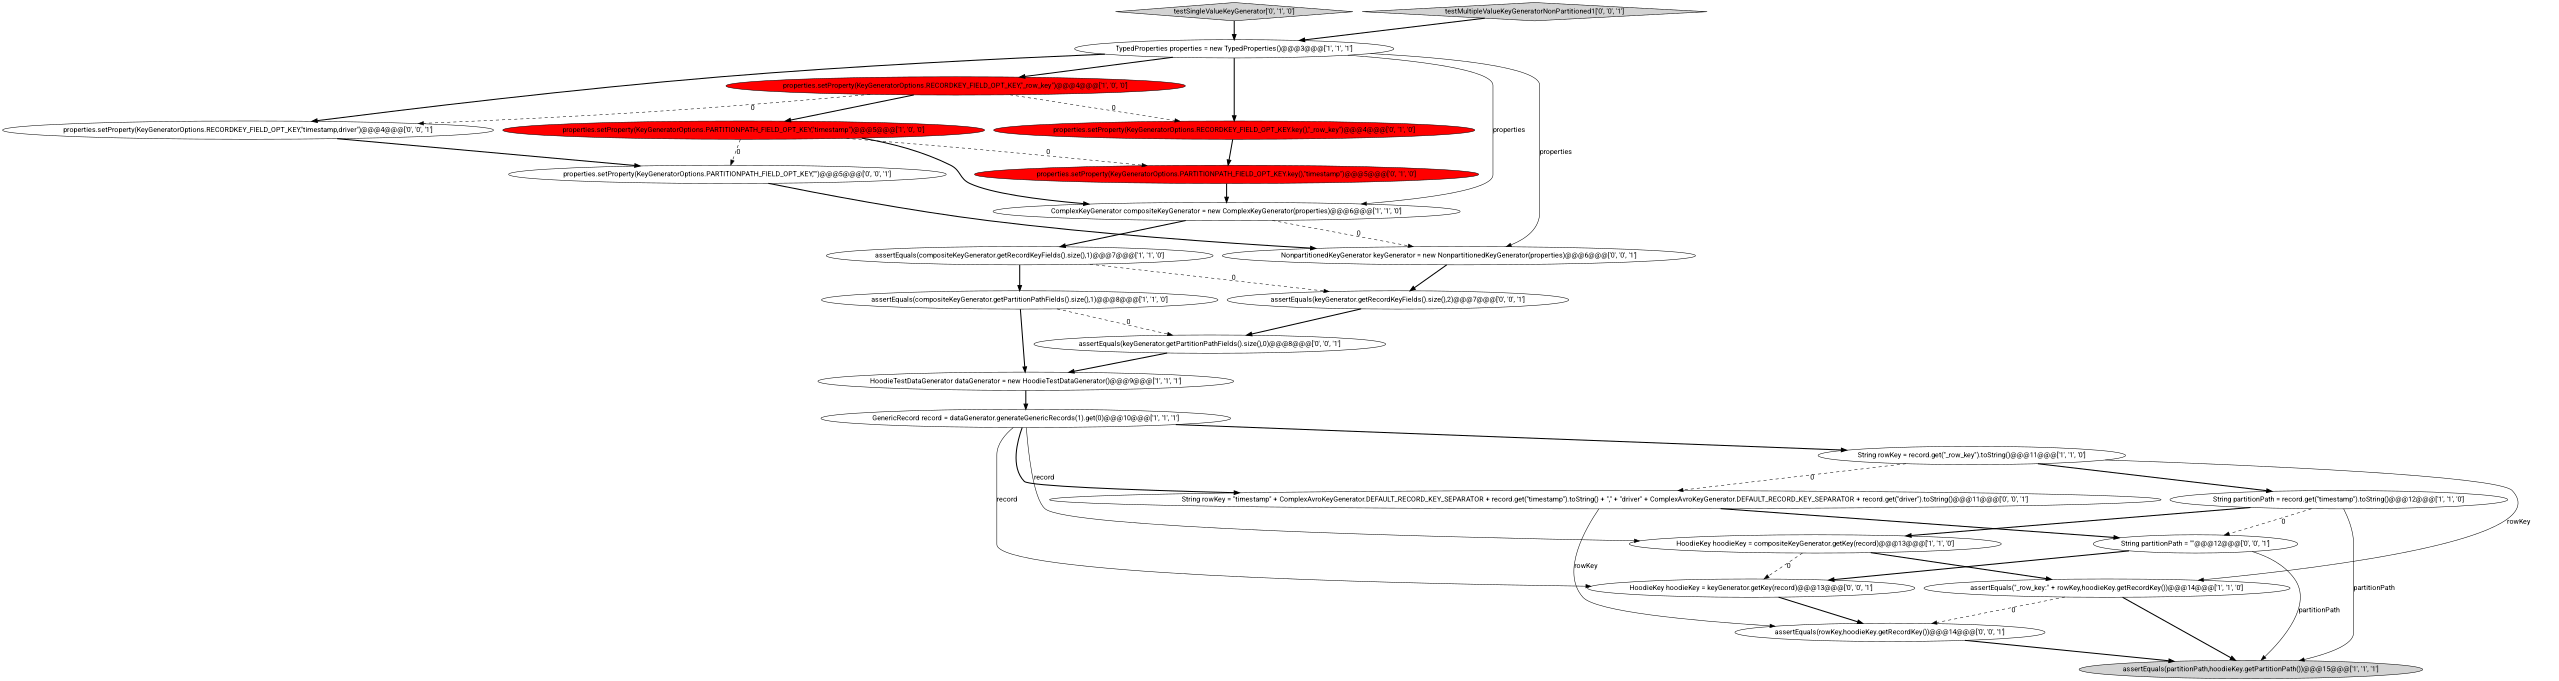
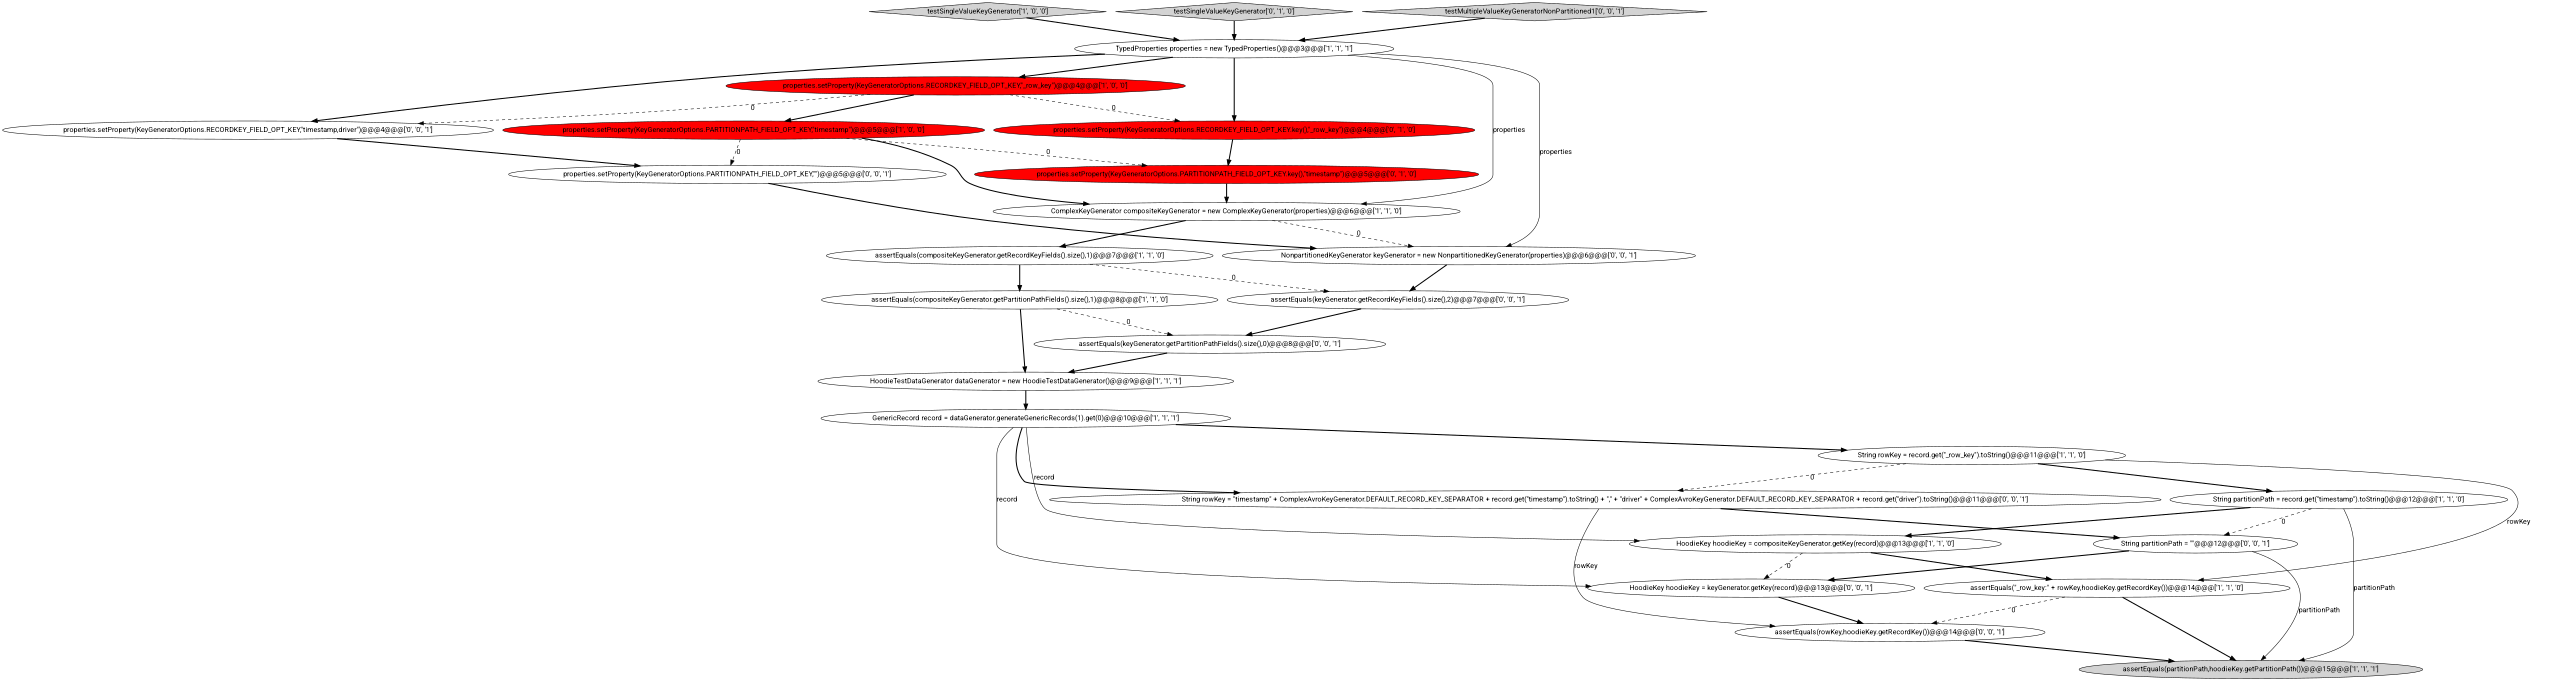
  digraph {
    fontname=Roboto
    node [fillcolor=white shape=ellipse style=filled fontname=Roboto]
    edge [style=bold fontname=Roboto]
    n1 [label="HoodieTestDataGenerator dataGenerator = new HoodieTestDataGenerator()@@@9@@@['1', '1', '1']"]
    n2 [label="GenericRecord record = dataGenerator.generateGenericRecords(1).get(0)@@@10@@@['1', '1', '1']"]
    n3 [label="assertEquals(compositeKeyGenerator.getPartitionPathFields().size(),1)@@@8@@@['1', '1', '0']"]
    n4 [label="assertEquals(keyGenerator.getPartitionPathFields().size(),0)@@@8@@@['0', '0', '1']"]
    n5 [label="HoodieKey hoodieKey = compositeKeyGenerator.getKey(record)@@@13@@@['1', '1', '0']"]
    n6 [label="assertEquals(\"_row_key:\" + rowKey,hoodieKey.getRecordKey())@@@14@@@['1', '1', '0']"]
    n7 [label="HoodieKey hoodieKey = keyGenerator.getKey(record)@@@13@@@['0', '0', '1']"]
    n8 [fillcolor=red label="properties.setProperty(KeyGeneratorOptions.PARTITIONPATH_FIELD_OPT_KEY,\"timestamp\")@@@5@@@['1', '0', '0']"]
    n9 [fillcolor=red label="properties.setProperty(KeyGeneratorOptions.PARTITIONPATH_FIELD_OPT_KEY.key(),\"timestamp\")@@@5@@@['0', '1', '0']"]
    n10 [label="properties.setProperty(KeyGeneratorOptions.PARTITIONPATH_FIELD_OPT_KEY,\"\")@@@5@@@['0', '0', '1']"]
    n11 [label="ComplexKeyGenerator compositeKeyGenerator = new ComplexKeyGenerator(properties)@@@6@@@['1', '1', '0']"]
    n12 [label="String rowKey = \"timestamp\" + ComplexAvroKeyGenerator.DEFAULT_RECORD_KEY_SEPARATOR + record.get(\"timestamp\").toString() + \",\" + \"driver\" + ComplexAvroKeyGenerator.DEFAULT_RECORD_KEY_SEPARATOR + record.get(\"driver\").toString()@@@11@@@['0', '0', '1']"]
    n13 [label="String partitionPath = \"\"@@@12@@@['0', '0', '1']"]
    n14 [label="assertEquals(rowKey,hoodieKey.getRecordKey())@@@14@@@['0', '0', '1']"]
+   n15 [fillcolor=lightgray label="testSingleValueKeyGenerator['1', '0', '0']" shape=diamond]
    n16 [label="TypedProperties properties = new TypedProperties()@@@3@@@['1', '1', '1']"]
    n17 [fillcolor=lightgray label="testSingleValueKeyGenerator['0', '1', '0']" shape=diamond]
    n18 [fillcolor=red label="properties.setProperty(KeyGeneratorOptions.RECORDKEY_FIELD_OPT_KEY,\"_row_key\")@@@4@@@['1', '0', '0']"]
    n19 [fillcolor=red label="properties.setProperty(KeyGeneratorOptions.RECORDKEY_FIELD_OPT_KEY.key(),\"_row_key\")@@@4@@@['0', '1', '0']"]
    n20 [label="properties.setProperty(KeyGeneratorOptions.RECORDKEY_FIELD_OPT_KEY,\"timestamp,driver\")@@@4@@@['0', '0', '1']"]
    n21 [label="NonpartitionedKeyGenerator keyGenerator = new NonpartitionedKeyGenerator(properties)@@@6@@@['0', '0', '1']"]
    n22 [fillcolor=lightgray label="assertEquals(partitionPath,hoodieKey.getPartitionPath())@@@15@@@['1', '1', '1']"]
    n23 [fillcolor=lightgray label="testMultipleValueKeyGeneratorNonPartitioned1['0', '0', '1']" shape=diamond]
    n24 [label="String rowKey = record.get(\"_row_key\").toString()@@@11@@@['1', '1', '0']"]
    n25 [label="assertEquals(compositeKeyGenerator.getRecordKeyFields().size(),1)@@@7@@@['1', '1', '0']"]
    n26 [label="String partitionPath = record.get(\"timestamp\").toString()@@@12@@@['1', '1', '0']"]
    n27 [label="assertEquals(keyGenerator.getRecordKeyFields().size(),2)@@@7@@@['0', '0', '1']"]
    n1 -> n2
    n2 -> n5 [label=record style=solid]
    n2 -> n7 [label=record style=solid]
    n2 -> n12
    n2 -> n24
    n3 -> n1
    n3 -> n4 [label=0 style=dashed]
    n4 -> n1
    n5 -> n6
    n5 -> n7 [label=0 style=dashed]
    n6 -> n14 [label=0 style=dashed]
    n6 -> n22
    n7 -> n14
    n8 -> n9 [label=0 style=dashed]
    n8 -> n10 [label=0 style=dashed]
    n8 -> n11
    n9 -> n11
    n10 -> n21
    n11 -> n21 [label=0 style=dashed]
    n11 -> n25
    n12 -> n13
    n12 -> n14 [label=rowKey style=solid]
    n13 -> n7
    n13 -> n22 [label=partitionPath style=solid]
    n14 -> n22
+   n15 -> n16
    n16 -> n11 [label=properties style=solid]
    n16 -> n18
    n16 -> n19
    n16 -> n20
    n16 -> n21 [label=properties style=solid]
    n17 -> n16
    n18 -> n8
    n18 -> n19 [label=0 style=dashed]
    n18 -> n20 [label=0 style=dashed]
    n19 -> n9
    n20 -> n10
    n21 -> n27
    n23 -> n16
    n24 -> n6 [label=rowKey style=solid]
    n24 -> n12 [label=0 style=dashed]
    n24 -> n26
    n25 -> n3
    n25 -> n27 [label=0 style=dashed]
    n26 -> n5
    n26 -> n13 [label=0 style=dashed]
    n26 -> n22 [label=partitionPath style=solid]
    n27 -> n4
  }
